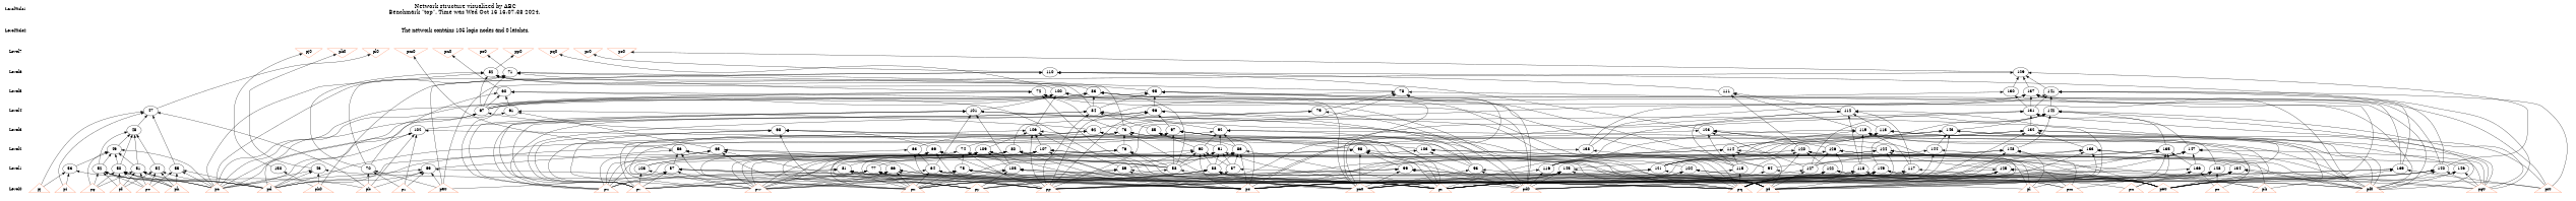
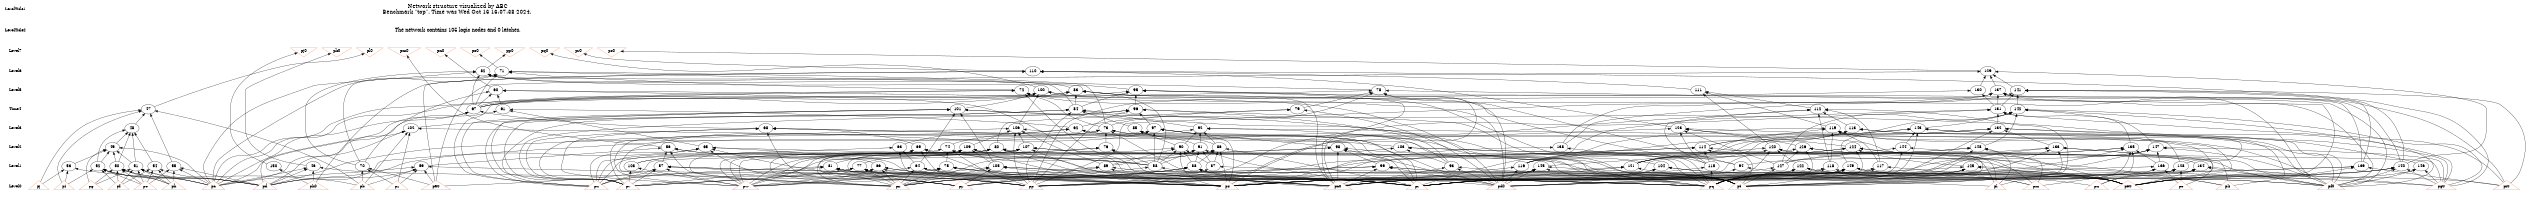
  digraph {
    node [shape=ellipse]
    edge [dir=back style=solid]
    LevelTitle1 [shape=plaintext]
    LevelTitle2 [shape=plaintext]
    Level7 [shape=plaintext]
    Level6 [shape=plaintext]
    Level5 [shape=plaintext]
-   Level4 [shape=plaintext]
+   Level4 [shape=plaintext label=Time4]
    Level3 [shape=plaintext]
    Level2 [shape=plaintext]
    Level1 [shape=plaintext]
    Level0 [shape=plaintext]
    n11 [fontname="Times-Roman" fontsize=20 label="Network structure visualized by ABC\nBenchmark \"top\". Time was Wed Oct 16 16:07:38 2024. " shape=plaintext]
    n12 [fontname="Times-Roman" fontsize=18 label="The network contains 105 logic nodes and 0 latches.\n" shape=plaintext]
    n13 [color=coral fillcolor=coral label=pj0 shape=invtriangle]
    n14 [color=coral fillcolor=coral label=pk0 shape=invtriangle]
    n15 [color=coral fillcolor=coral label=pl0 shape=invtriangle]
    n16 [color=coral fillcolor=coral label=pm0 shape=invtriangle]
    n17 [color=coral fillcolor=coral label=pn0 shape=invtriangle]
    n18 [color=coral fillcolor=coral label=po0 shape=invtriangle]
    n19 [color=coral fillcolor=coral label=pp0 shape=invtriangle]
    n20 [color=coral fillcolor=coral label=pq0 shape=invtriangle]
    n21 [color=coral fillcolor=coral label=pr0 shape=invtriangle]
    n22 [color=coral fillcolor=coral label=ps0 shape=invtriangle]
    n23 [label="71\n"]
    n24 [label="82\n"]
    n25 [label="110\n"]
    n26 [label="129\n"]
    n27 [label="60\n"]
    n28 [label="72\n"]
    n29 [label="78\n"]
    n30 [label="83\n"]
    n31 [label="95\n"]
    n32 [label="100\n"]
    n33 [label="111\n"]
    n34 [label="130\n"]
    n35 [label="137\n"]
    n36 [label="141\n"]
    n37 [label="47\n"]
    n38 [label="61\n"]
    n39 [label="67\n"]
    n40 [label="79\n"]
    n41 [label="84\n"]
    n42 [label="96\n"]
    n43 [label="101\n"]
    n44 [label="112\n"]
    n45 [label="131\n"]
    n46 [label="142\n"]
    n47 [label="48\n"]
    n48 [label="62\n"]
    n49 [label="68\n"]
    n50 [label="73\n"]
    n51 [label="85\n"]
    n52 [label="92\n"]
    n53 [label="97\n"]
    n54 [label="102\n"]
    n55 [label="106\n"]
    n56 [label="113\n"]
    n57 [label="119\n"]
    n58 [label="123\n"]
    n59 [label="132\n"]
    n60 [label="143\n"]
    n61 [label="49\n"]
    n62 [label="56\n"]
    n63 [label="63\n"]
    n64 [label="65\n"]
    n65 [label="69\n"]
    n66 [label="74\n"]
    n67 [label="76\n"]
    n68 [label="80\n"]
    n69 [label="86\n"]
    n70 [label="90\n"]
    n71 [label="91\n"]
    n72 [label="98\n"]
    n73 [label="103\n"]
    n74 [label="107\n"]
    n75 [label="109\n"]
    n76 [label="114\n"]
    n77 [label="120\n"]
    n78 [label="124\n"]
    n79 [label="126\n"]
    n80 [label="133\n"]
    n81 [label="135\n"]
    n82 [label="138\n"]
    n83 [label="144\n"]
    n84 [label="147\n"]
    n85 [label="148\n"]
    n86 [label="46\n"]
    n87 [label="50\n"]
    n88 [label="51\n"]
    n89 [label="52\n"]
    n90 [label="53\n"]
    n91 [label="54\n"]
    n92 [label="55\n"]
    n93 [label="57\n"]
    n94 [label="58\n"]
    n95 [label="59\n"]
    n96 [label="64\n"]
    n97 [label="66\n"]
    n98 [label="70\n"]
    n99 [label="75\n"]
    n100 [label="77\n"]
    n101 [label="81\n"]
    n102 [label="87\n"]
    n103 [label="88\n"]
    n104 [label="89\n"]
    n105 [label="93\n"]
    n106 [label="94\n"]
    n107 [label="99\n"]
    n108 [label="104\n"]
    n109 [label="105\n"]
    n110 [label="108\n"]
    n111 [label="115\n"]
    n112 [label="116\n"]
    n113 [label="117\n"]
    n114 [label="118\n"]
    n115 [label="121\n"]
    n116 [label="122\n"]
    n117 [label="125\n"]
    n118 [label="127\n"]
    n119 [label="128\n"]
    n120 [label="134\n"]
    n121 [label="136\n"]
    n122 [label="139\n"]
    n123 [label="140\n"]
    n124 [label="145\n"]
    n125 [label="146\n"]
    n126 [label="149\n"]
    n127 [label="150\n"]
    n128 [color=coral fillcolor=coral label=pp shape=triangle]
    n129 [color=coral fillcolor=coral label=pa0 shape=triangle]
    n130 [color=coral fillcolor=coral label=pq shape=triangle]
    n131 [color=coral fillcolor=coral label=pr shape=triangle]
    n132 [color=coral fillcolor=coral label=pc0 shape=triangle]
    n133 [color=coral fillcolor=coral label=ps shape=triangle]
    n134 [color=coral fillcolor=coral label=pd0 shape=triangle]
    n135 [color=coral fillcolor=coral label=pt shape=triangle]
    n136 [color=coral fillcolor=coral label=pe0 shape=triangle]
    n137 [color=coral fillcolor=coral label=pu shape=triangle]
    n138 [color=coral fillcolor=coral label=pf0 shape=triangle]
    n139 [color=coral fillcolor=coral label=pv shape=triangle]
    n140 [color=coral fillcolor=coral label=pg0 shape=triangle]
    n141 [color=coral fillcolor=coral label=pw shape=triangle]
    n142 [color=coral fillcolor=coral label=ph0 shape=triangle]
    n143 [color=coral fillcolor=coral label=px shape=triangle]
    n144 [color=coral fillcolor=coral label=pi0 shape=triangle]
    n145 [color=coral fillcolor=coral label=py shape=triangle]
    n146 [color=coral fillcolor=coral label=pz shape=triangle]
    n147 [color=coral fillcolor=coral label=pb shape=triangle]
    n148 [color=coral fillcolor=coral label=pc shape=triangle]
    n149 [color=coral fillcolor=coral label=pd shape=triangle]
    n150 [color=coral fillcolor=coral label=pe shape=triangle]
    n151 [color=coral fillcolor=coral label=pf shape=triangle]
    n152 [color=coral fillcolor=coral label=pg shape=triangle]
    n153 [color=coral fillcolor=coral label=ph shape=triangle]
    n154 [color=coral fillcolor=coral label=pi shape=triangle]
    n155 [color=coral fillcolor=coral label=pj shape=triangle]
    n156 [color=coral fillcolor=coral label=pk shape=triangle]
    n157 [color=coral fillcolor=coral label=pl shape=triangle]
    n158 [color=coral fillcolor=coral label=pm shape=triangle]
    n159 [color=coral fillcolor=coral label=pn shape=triangle]
    n160 [color=coral fillcolor=coral label=po shape=triangle]
    subgraph sub_1 {
      LevelTitle1
      LevelTitle2
      Level7
      Level6
      Level5
      Level4
      Level3
      Level2
      Level1
      Level0
    }
    subgraph sub_2 {
      rank=same
      LevelTitle1
      n11
    }
    subgraph sub_3 {
      rank=same
      LevelTitle2
      n12
    }
    subgraph sub_4 {
      rank=same
      Level7
      n13
      n14
      n15
      n16
      n17
      n18
      n19
      n20
      n21
      n22
    }
    subgraph sub_5 {
      rank=same
      Level6
      n23
      n24
      n25
      n26
    }
    subgraph sub_6 {
      rank=same
      Level5
      n27
      n28
      n29
      n30
      n31
      n32
      n33
      n34
      n35
      n36
    }
    subgraph sub_7 {
      rank=same
      Level4
      n37
      n38
      n39
      n40
      n41
      n42
      n43
      n44
      n45
      n46
    }
    subgraph sub_8 {
      rank=same
      Level3
      n47
      n48
      n49
      n50
      n51
      n52
      n53
      n54
      n55
      n56
      n57
      n58
      n59
      n60
    }
    subgraph sub_9 {
      rank=same
      Level2
      n61
      n62
      n63
      n64
      n65
      n66
      n67
      n68
      n69
      n70
      n71
      n72
      n73
      n74
      n75
      n76
      n77
      n78
      n79
      n80
      n81
      n82
      n83
      n84
      n85
    }
    subgraph sub_10 {
      rank=same
      Level1
      n86
      n87
      n88
      n89
      n90
      n91
      n92
      n93
      n94
      n95
      n96
      n97
      n98
      n99
      n100
      n101
      n102
      n103
      n104
      n105
      n106
      n107
      n108
      n109
      n110
      n111
      n112
      n113
      n114
      n115
      n116
      n117
      n118
      n119
      n120
      n121
      n122
      n123
      n124
      n125
      n126
      n127
    }
    subgraph sub_11 {
      rank=same
      Level0
      n128
      n129
      n130
      n131
      n132
      n133
      n134
      n135
      n136
      n137
      n138
      n139
      n140
      n141
      n142
      n143
      n144
      n145
      n146
      n147
      n148
      n149
      n150
      n151
      n152
      n153
      n154
      n155
      n156
      n157
      n158
      n159
      n160
    }
    LevelTitle1 -> LevelTitle2 [style=invis]
    LevelTitle2 -> Level7 [style=invis]
    Level7 -> Level6 [style=invis]
    Level6 -> Level5 [style=invis]
    Level5 -> Level4 [style=invis]
    Level4 -> Level3 [style=invis]
    Level3 -> Level2 [style=invis]
    Level2 -> Level1 [style=invis]
    Level1 -> Level0 [style=invis]
    n11 -> n12 [style=invis]
    n12 -> n13 [style=invis]
    n12 -> n14 [style=invis]
    n12 -> n15 [style=invis]
    n12 -> n16 [style=invis]
    n12 -> n17 [style=invis]
    n12 -> n18 [style=invis]
    n12 -> n19 [style=invis]
    n12 -> n20 [style=invis]
    n12 -> n21 [style=invis]
    n12 -> n22 [style=invis]
    n13 -> n14 [style=invis]
    n13 -> n127
    n14 -> n15 [style=invis]
    n14 -> n86
    n15 -> n16 [style=invis]
    n15 -> n37
    n16 -> n17 [style=invis]
    n16 -> n62
    n17 -> n18 [style=invis]
    n17 -> n27
    n18 -> n19 [style=invis]
    n18 -> n23
    n19 -> n20 [style=invis]
    n19 -> n24
    n20 -> n21 [style=invis]
    n20 -> n32
    n21 -> n22 [style=invis]
    n21 -> n25
    n22 -> n26
    n23 -> n28
    n23 -> n29
    n23 -> n39
    n23 -> n50
    n23 -> n98
    n23 -> n148
    n24 -> n30
    n24 -> n31
    n24 -> n39
    n24 -> n41
    n24 -> n98
    n24 -> n148
    n25 -> n33
    n25 -> n58
    n25 -> n129
    n25 -> n140
    n25 -> n142
    n26 -> n34
    n26 -> n35
    n26 -> n36
    n26 -> n123
    n26 -> n129
    n27 -> n38
    n27 -> n39
    n27 -> n98
    n27 -> n132
    n27 -> n134
    n28 -> n39
    n28 -> n50
    n28 -> n132
    n28 -> n134
    n28 -> n136
    n28 -> n148
    n29 -> n39
    n29 -> n40
    n29 -> n50
    n29 -> n132
    n29 -> n134
    n29 -> n136
    n30 -> n39
    n30 -> n41
    n30 -> n106
    n30 -> n132
    n30 -> n138
    n30 -> n148
    n31 -> n39
    n31 -> n41
    n31 -> n42
    n31 -> n106
    n31 -> n132
    n31 -> n138
    n32 -> n43
    n32 -> n55
    n32 -> n94
    n32 -> n130
    n32 -> n137
    n33 -> n44
    n33 -> n57
    n33 -> n77
    n34 -> n45
    n34 -> n128
    n35 -> n45
    n35 -> n82
    n35 -> n122
    n35 -> n123
    n35 -> n128
    n35 -> n144
    n36 -> n45
    n36 -> n46
    n36 -> n82
    n36 -> n122
    n36 -> n123
    n36 -> n144
    n37 -> n47
    n37 -> n92
    n37 -> n147
    n37 -> n154
    n37 -> n155
    n38 -> n48
    n38 -> n64
    n38 -> n148
    n39 -> n49
    n39 -> n148
    n39 -> n149
    n40 -> n48
    n40 -> n68
    n40 -> n134
    n41 -> n51
    n41 -> n52
    n41 -> n128
    n41 -> n130
    n41 -> n137
    n41 -> n139
    n42 -> n53
    n42 -> n105
    n42 -> n128
    n42 -> n130
    n42 -> n137
    n42 -> n139
    n43 -> n54
    n43 -> n96
    n43 -> n108
    n43 -> n109
    n43 -> n137
    n43 -> n139
    n43 -> n140
    n44 -> n56
    n44 -> n113
    n44 -> n114
    n44 -> n131
    n44 -> n133
    n44 -> n135
    n45 -> n59
    n45 -> n81
    n45 -> n111
    n45 -> n128
    n45 -> n144
    n46 -> n60
    n46 -> n84
    n46 -> n85
    n46 -> n118
    n46 -> n126
    n46 -> n138
    n46 -> n140
    n47 -> n61
    n47 -> n87
    n47 -> n88
    n47 -> n89
    n47 -> n91
    n48 -> n63
    n48 -> n130
    n48 -> n135
    n48 -> n139
    n49 -> n65
    n49 -> n130
    n49 -> n131
    n49 -> n139
    n49 -> n141
    n49 -> n145
    n50 -> n66
    n50 -> n67
    n50 -> n132
    n50 -> n134
    n50 -> n136
    n50 -> n149
    n51 -> n69
    n51 -> n70
    n51 -> n71
    n52 -> n69
    n52 -> n70
    n52 -> n71
    n52 -> n105
    n52 -> n138
    n52 -> n149
    n53 -> n72
    n53 -> n94
    n53 -> n131
    n53 -> n133
    n53 -> n141
    n53 -> n143
    n54 -> n73
    n54 -> n146
    n54 -> n147
    n54 -> n148
    n54 -> n149
    n55 -> n74
    n55 -> n75
    n55 -> n104
    n55 -> n128
    n55 -> n131
    n55 -> n139
    n56 -> n76
    n56 -> n112
    n56 -> n136
    n56 -> n138
    n57 -> n76
    n57 -> n112
    n57 -> n113
    n57 -> n114
    n57 -> n136
    n57 -> n138
    n58 -> n78
    n58 -> n79
    n58 -> n111
    n58 -> n118
    n58 -> n119
    n58 -> n128
    n59 -> n80
    n59 -> n112
    n59 -> n115
    n59 -> n130
    n59 -> n136
    n59 -> n140
    n60 -> n83
    n60 -> n115
    n60 -> n119
    n60 -> n124
    n60 -> n125
    n60 -> n130
    n61 -> n87
    n61 -> n88
    n61 -> n89
    n61 -> n90
    n61 -> n148
    n61 -> n152
    n62 -> n93
    n62 -> n94
    n62 -> n95
    n62 -> n133
    n62 -> n143
    n63 -> n96
    n63 -> n128
    n63 -> n137
    n64 -> n97
    n64 -> n128
    n64 -> n135
    n64 -> n137
    n64 -> n145
    n64 -> n149
    n65 -> n94
    n65 -> n128
    n65 -> n133
    n65 -> n137
    n65 -> n143
    n66 -> n94
    n66 -> n99
    n66 -> n128
    n66 -> n137
    n67 -> n94
    n67 -> n100
    n67 -> n131
    n67 -> n141
    n68 -> n101
    n68 -> n131
    n68 -> n132
    n68 -> n135
    n68 -> n141
    n68 -> n145
    n69 -> n102
    n69 -> n103
    n69 -> n104
    n69 -> n131
    n69 -> n133
    n69 -> n141
    n70 -> n94
    n70 -> n102
    n70 -> n103
    n70 -> n104
    n70 -> n133
    n70 -> n141
    n71 -> n94
    n71 -> n102
    n71 -> n103
    n71 -> n131
    n71 -> n141
    n72 -> n107
    n72 -> n132
    n72 -> n134
    n72 -> n136
    n72 -> n141
    n72 -> n143
    n73 -> n105
    n73 -> n129
    n73 -> n138
    n73 -> n140
    n74 -> n110
    n74 -> n130
    n74 -> n133
    n74 -> n135
    n74 -> n143
    n74 -> n145
    n75 -> n109
    n75 -> n110
    n75 -> n133
    n75 -> n135
    n75 -> n143
    n75 -> n145
    n76 -> n111
    n76 -> n128
    n76 -> n133
    n76 -> n135
    n76 -> n160
    n77 -> n115
    n77 -> n116
    n77 -> n128
    n77 -> n130
    n77 -> n156
    n77 -> n157
    n78 -> n112
    n78 -> n115
    n78 -> n117
    n78 -> n130
    n78 -> n136
    n78 -> n138
    n79 -> n118
    n79 -> n130
    n79 -> n131
    n79 -> n157
    n79 -> n158
    n80 -> n120
    n80 -> n130
    n80 -> n131
    n80 -> n133
    n80 -> n135
    n80 -> n156
    n81 -> n118
    n81 -> n121
    n81 -> n130
    n81 -> n131
    n81 -> n157
    n81 -> n158
    n82 -> n111
    n82 -> n133
    n83 -> n118
    n83 -> n131
    n83 -> n158
    n84 -> n106
    n84 -> n121
    n84 -> n130
    n84 -> n131
    n84 -> n138
    n84 -> n140
    n85 -> n112
    n85 -> n115
    n85 -> n130
    n85 -> n136
    n85 -> n157
    n86 -> n142
    n86 -> n144
    n86 -> n148
    n86 -> n149
    n87 -> n148
    n87 -> n149
    n87 -> n150
    n87 -> n151
    n87 -> n152
    n87 -> n153
    n88 -> n148
    n88 -> n149
    n88 -> n150
    n88 -> n151
    n88 -> n152
    n88 -> n153
    n89 -> n148
    n89 -> n149
    n89 -> n150
    n89 -> n151
-   n89 -> n152
+   n89 -> n154
    n89 -> n153
    n90 -> n147
    n90 -> n154
    n90 -> n155
    n91 -> n149
    n91 -> n150
    n91 -> n151
    n91 -> n153
    n92 -> n148
    n92 -> n149
    n92 -> n150
    n92 -> n153
    n93 -> n128
    n93 -> n130
    n93 -> n131
    n93 -> n137
    n93 -> n139
    n93 -> n141
    n94 -> n135
    n94 -> n145
    n95 -> n129
    n95 -> n132
    n95 -> n146
    n95 -> n147
    n95 -> n148
    n95 -> n149
    n96 -> n131
    n96 -> n133
    n96 -> n141
    n96 -> n143
    n97 -> n130
    n97 -> n131
    n97 -> n133
    n97 -> n139
    n97 -> n141
    n97 -> n143
    n98 -> n129
    n98 -> n146
    n98 -> n147
    n99 -> n130
    n99 -> n131
    n99 -> n133
    n99 -> n139
    n99 -> n141
    n99 -> n143
    n100 -> n128
    n100 -> n130
    n100 -> n133
    n100 -> n137
    n100 -> n139
    n100 -> n143
    n101 -> n128
    n101 -> n130
    n101 -> n133
    n101 -> n137
    n101 -> n139
    n101 -> n143
    n102 -> n135
    n102 -> n143
    n103 -> n132
    n103 -> n134
    n103 -> n136
    n103 -> n141
    n103 -> n143
    n103 -> n145
    n104 -> n133
    n104 -> n135
    n104 -> n143
    n104 -> n145
    n105 -> n132
    n105 -> n134
    n105 -> n136
    n106 -> n134
    n106 -> n136
    n107 -> n132
    n107 -> n134
    n107 -> n135
    n107 -> n136
    n107 -> n143
    n107 -> n145
    n108 -> n132
    n108 -> n134
    n108 -> n136
    n108 -> n138
    n109 -> n131
    n109 -> n133
    n109 -> n135
    n109 -> n141
    n109 -> n143
    n109 -> n145
    n110 -> n139
    n110 -> n141
    n111 -> n130
    n111 -> n131
    n112 -> n132
    n112 -> n134
    n113 -> n128
    n113 -> n130
    n113 -> n158
    n114 -> n128
    n114 -> n130
    n114 -> n159
    n115 -> n131
    n115 -> n133
    n115 -> n135
    n116 -> n132
    n116 -> n134
    n116 -> n136
    n116 -> n138
    n117 -> n130
    n117 -> n131
    n117 -> n133
    n117 -> n135
    n117 -> n140
    n117 -> n156
    n118 -> n133
    n118 -> n135
    n119 -> n133
    n119 -> n135
    n119 -> n159
    n119 -> n160
    n120 -> n132
    n120 -> n134
    n120 -> n136
    n120 -> n138
    n120 -> n140
    n121 -> n133
    n121 -> n135
    n121 -> n159
    n121 -> n160
    n122 -> n128
    n122 -> n135
    n122 -> n144
    n122 -> n156
    n123 -> n132
    n123 -> n134
    n123 -> n136
    n123 -> n138
    n123 -> n140
    n124 -> n131
    n124 -> n132
    n124 -> n133
    n124 -> n134
    n124 -> n135
    n124 -> n157
    n125 -> n136
    n125 -> n138
    n125 -> n140
    n126 -> n131
    n126 -> n132
    n126 -> n133
    n126 -> n135
    n126 -> n136
    n126 -> n158
    n127 -> n142
  }
